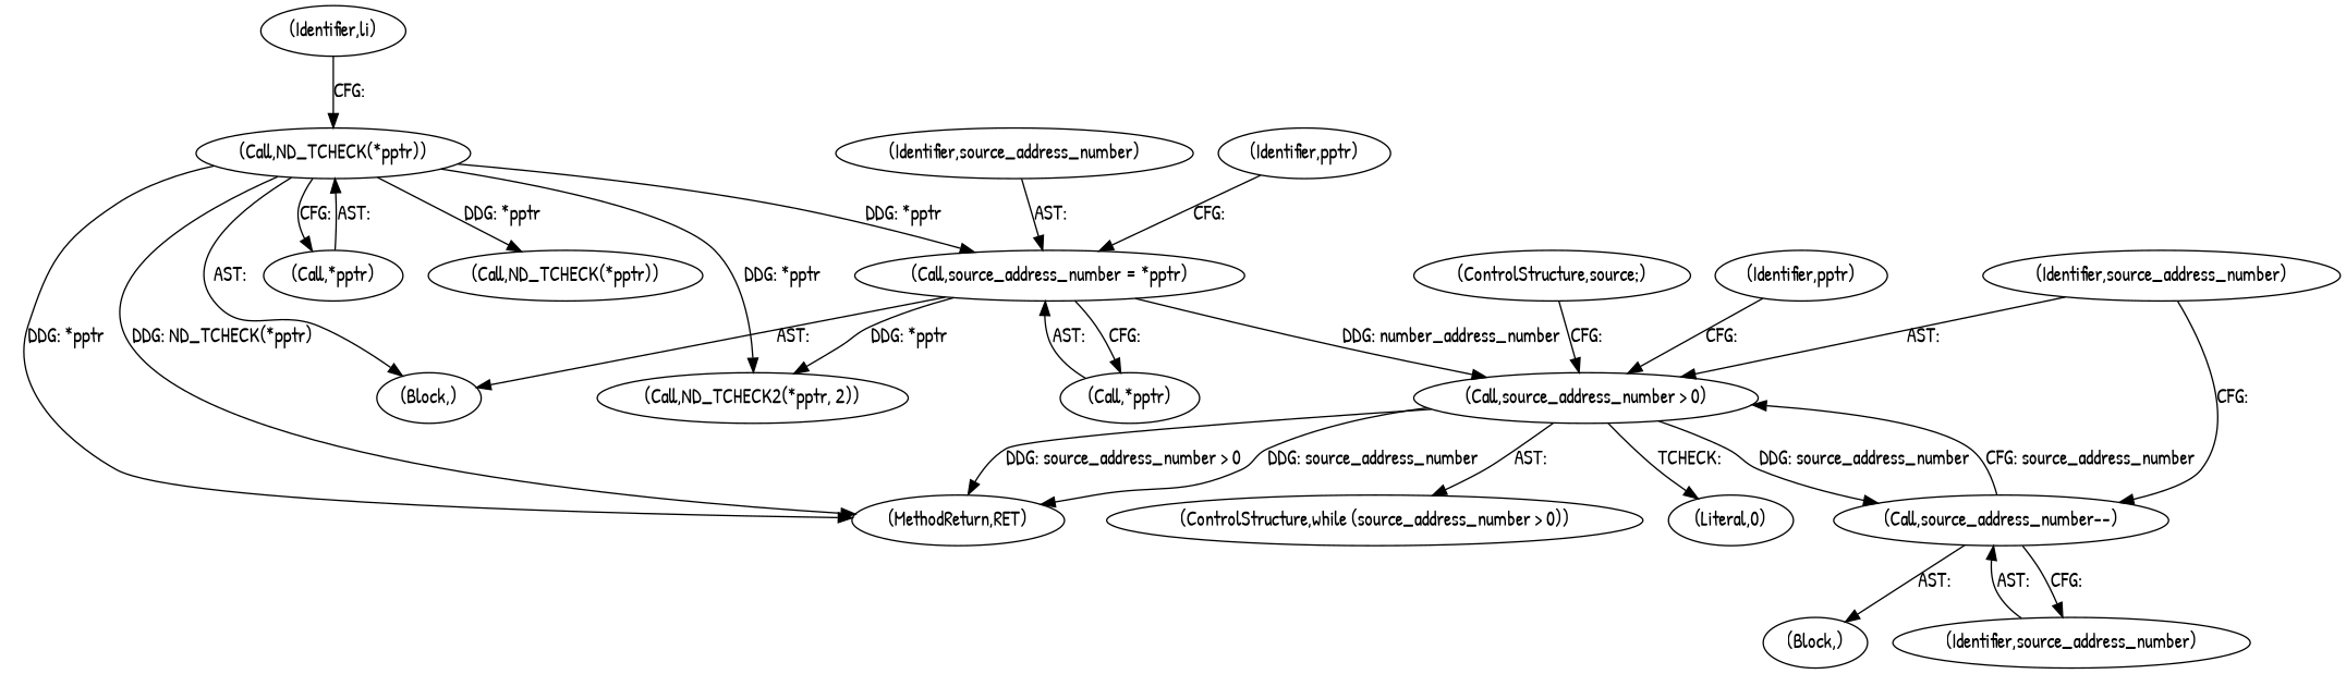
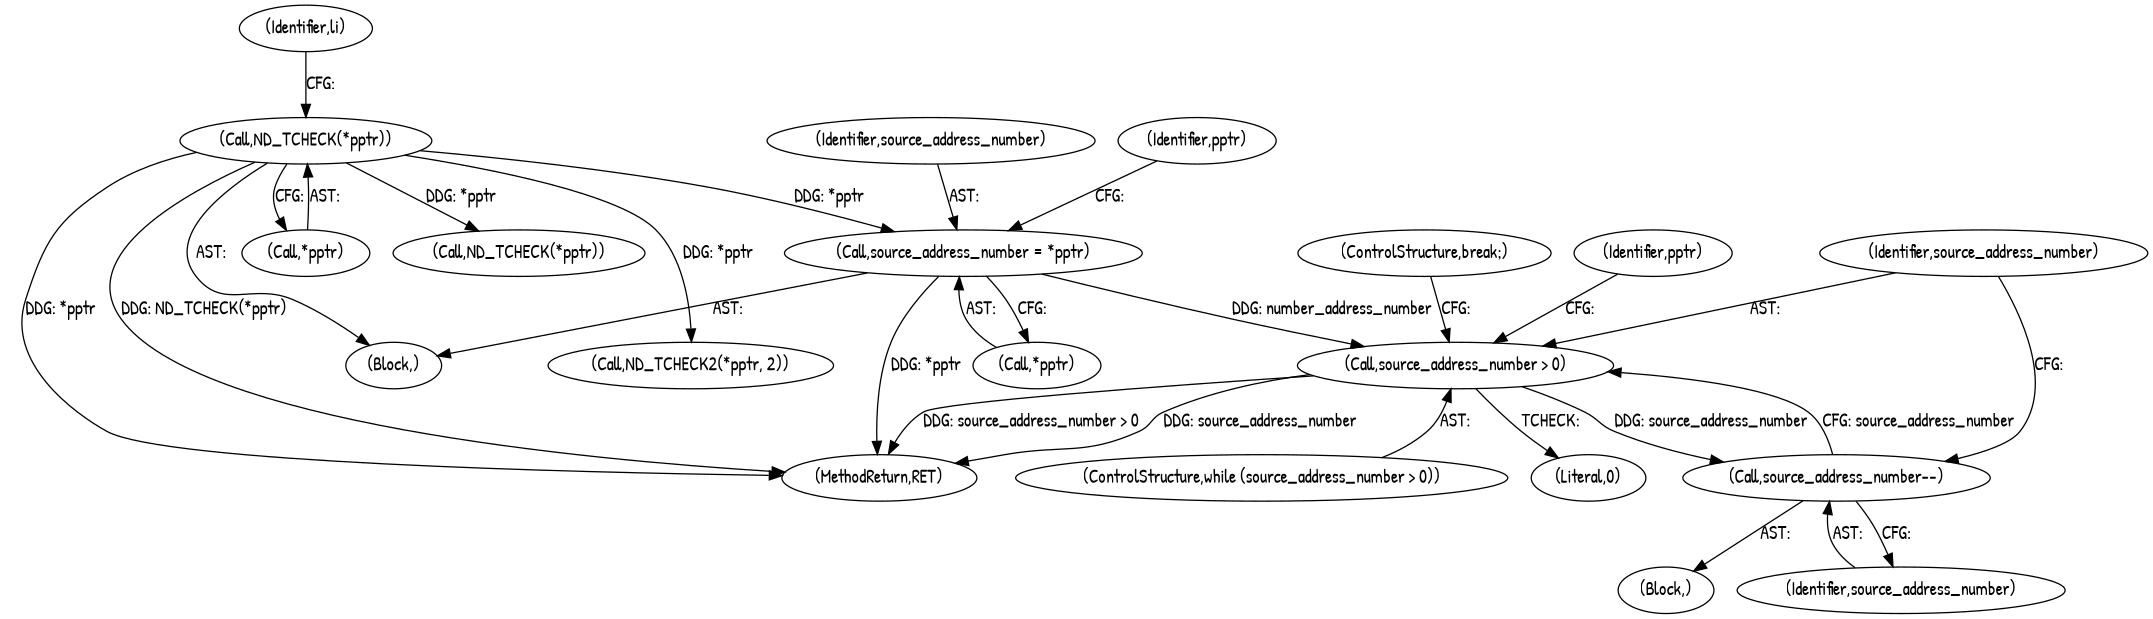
  digraph {
    fontname="Patrick Hand"
    node [fontname="Patrick Hand"]
    edge [fontname="Patrick Hand"]
    n1 [label="(Call,source_address_number = *pptr)"]
    n2 [label="(Call,source_address_number > 0)"]
    n3 [label="(MethodReturn,RET)"]
    n4 [label="(Call,*pptr)"]
    n5 [label="(Block,)"]
    n6 [label="(Call,source_address_number--)"]
    n7 [label="(ControlStructure,while (source_address_number > 0))"]
    n8 [label="(Literal,0)"]
    n9 [label="(Call,ND_TCHECK(*pptr))"]
    n10 [label="(Call,ND_TCHECK(*pptr))"]
    n11 [label="(Call,*pptr)"]
    n12 [label="(Call,ND_TCHECK2(*pptr, 2))"]
    n13 [label="(Block,)"]
    n14 [label="(Identifier,source_address_number)"]
    n15 [label="(Identifier,source_address_number)"]
    n16 [label="(Identifier,source_address_number)"]
    n17 [label="(Identifier,li)"]
    n18 [label="(Identifier,pptr)"]
-   n19 [label="(ControlStructure,source;)"]
+   n19 [label="(ControlStructure,break;)"]
    n20 [label="(Identifier,pptr)"]
    n1 -> n2 [label="DDG: number_address_number"]
-   n1 -> n12 [label="DDG: *pptr"]
+   n1 -> n3 [label="DDG: *pptr"]
    n1 -> n4 [label="CFG: "]
    n1 -> n5 [label="AST: "]
    n2 -> n3 [label="DDG: source_address_number > 0"]
    n2 -> n3 [label="DDG: source_address_number"]
    n2 -> n6 [label="DDG: source_address_number"]
-   n2 -> n7 [label="AST: "]
+   n7 -> n2 [label="AST: "]
    n2 -> n8 [label="TCHECK: "]
    n4 -> n1 [label="AST: "]
    n6 -> n2 [label="CFG: source_address_number"]
    n6 -> n13 [label="AST: "]
    n6 -> n14 [label="CFG: "]
    n9 -> n1 [label="DDG: *pptr"]
    n9 -> n3 [label="DDG: *pptr"]
    n9 -> n3 [label="DDG: ND_TCHECK(*pptr)"]
    n9 -> n5 [label="AST: "]
    n9 -> n10 [label="DDG: *pptr"]
    n9 -> n11 [label="CFG: "]
    n9 -> n12 [label="DDG: *pptr"]
    n11 -> n9 [label="AST: "]
    n14 -> n6 [label="AST: "]
    n15 -> n2 [label="AST: "]
    n15 -> n6 [label="CFG: "]
    n16 -> n1 [label="AST: "]
    n17 -> n9 [label="CFG: "]
    n18 -> n1 [label="CFG: "]
    n19 -> n2 [label="CFG: "]
    n20 -> n2 [label="CFG: "]
  }
